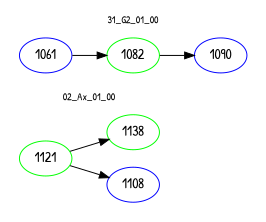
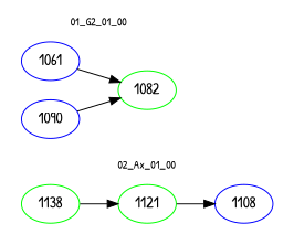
  digraph {
    fontname="Patrick Hand"
    rankdir=LR
    node [color=green fontname="Patrick Hand"]
    edge [color=black fontname="Patrick Hand"]
    n1 [label=1121]
    n2 [color=blue label=1108]
    n3 [label=1138]
    n4 [label=1082]
    n5 [color=blue label=1061]
    n6 [color=blue label=1090]
    subgraph cluster_1 {
      color=white
      fontsize=10
      label="02_Ax_01_00"
      n1
      n2
      n3
    }
    subgraph cluster_2 {
      color=white
      fontsize=10
-     label="31_G2_01_00"
+     label="01_G2_01_00"
      n4
      n5
      n6
    }
    n1 -> n2
-   n1 -> n3
-   n4 -> n6
+   n3 -> n1
+   n6 -> n4
    n5 -> n4
  }
